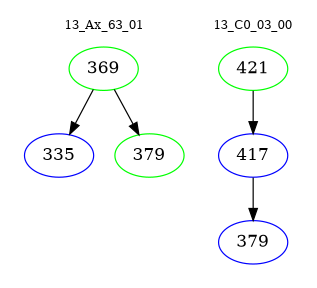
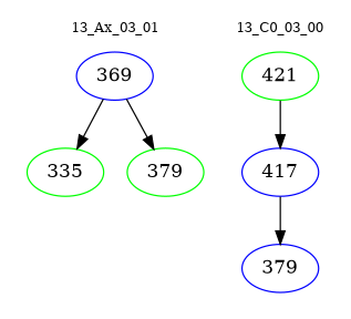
  digraph {
    node [color=blue]
    edge [color=black]
-   n1 [color=green label=369]
-   n2 [label=335]
+   n1 [label=369]
+   n2 [color=green label=335]
    n3 [color=green label=379]
    n4 [label=417]
    n5 [label=379]
    n6 [color=green label=421]
    subgraph cluster_1 {
      color=white
      fontsize=10
-     label="13_Ax_63_01"
+     label="13_Ax_03_01"
      n1
      n2
      n3
    }
    subgraph cluster_2 {
      color=white
      fontsize=10
      label="13_C0_03_00"
      n4
      n5
      n6
    }
    n1 -> n2
    n1 -> n3
    n4 -> n5
    n6 -> n4
  }
